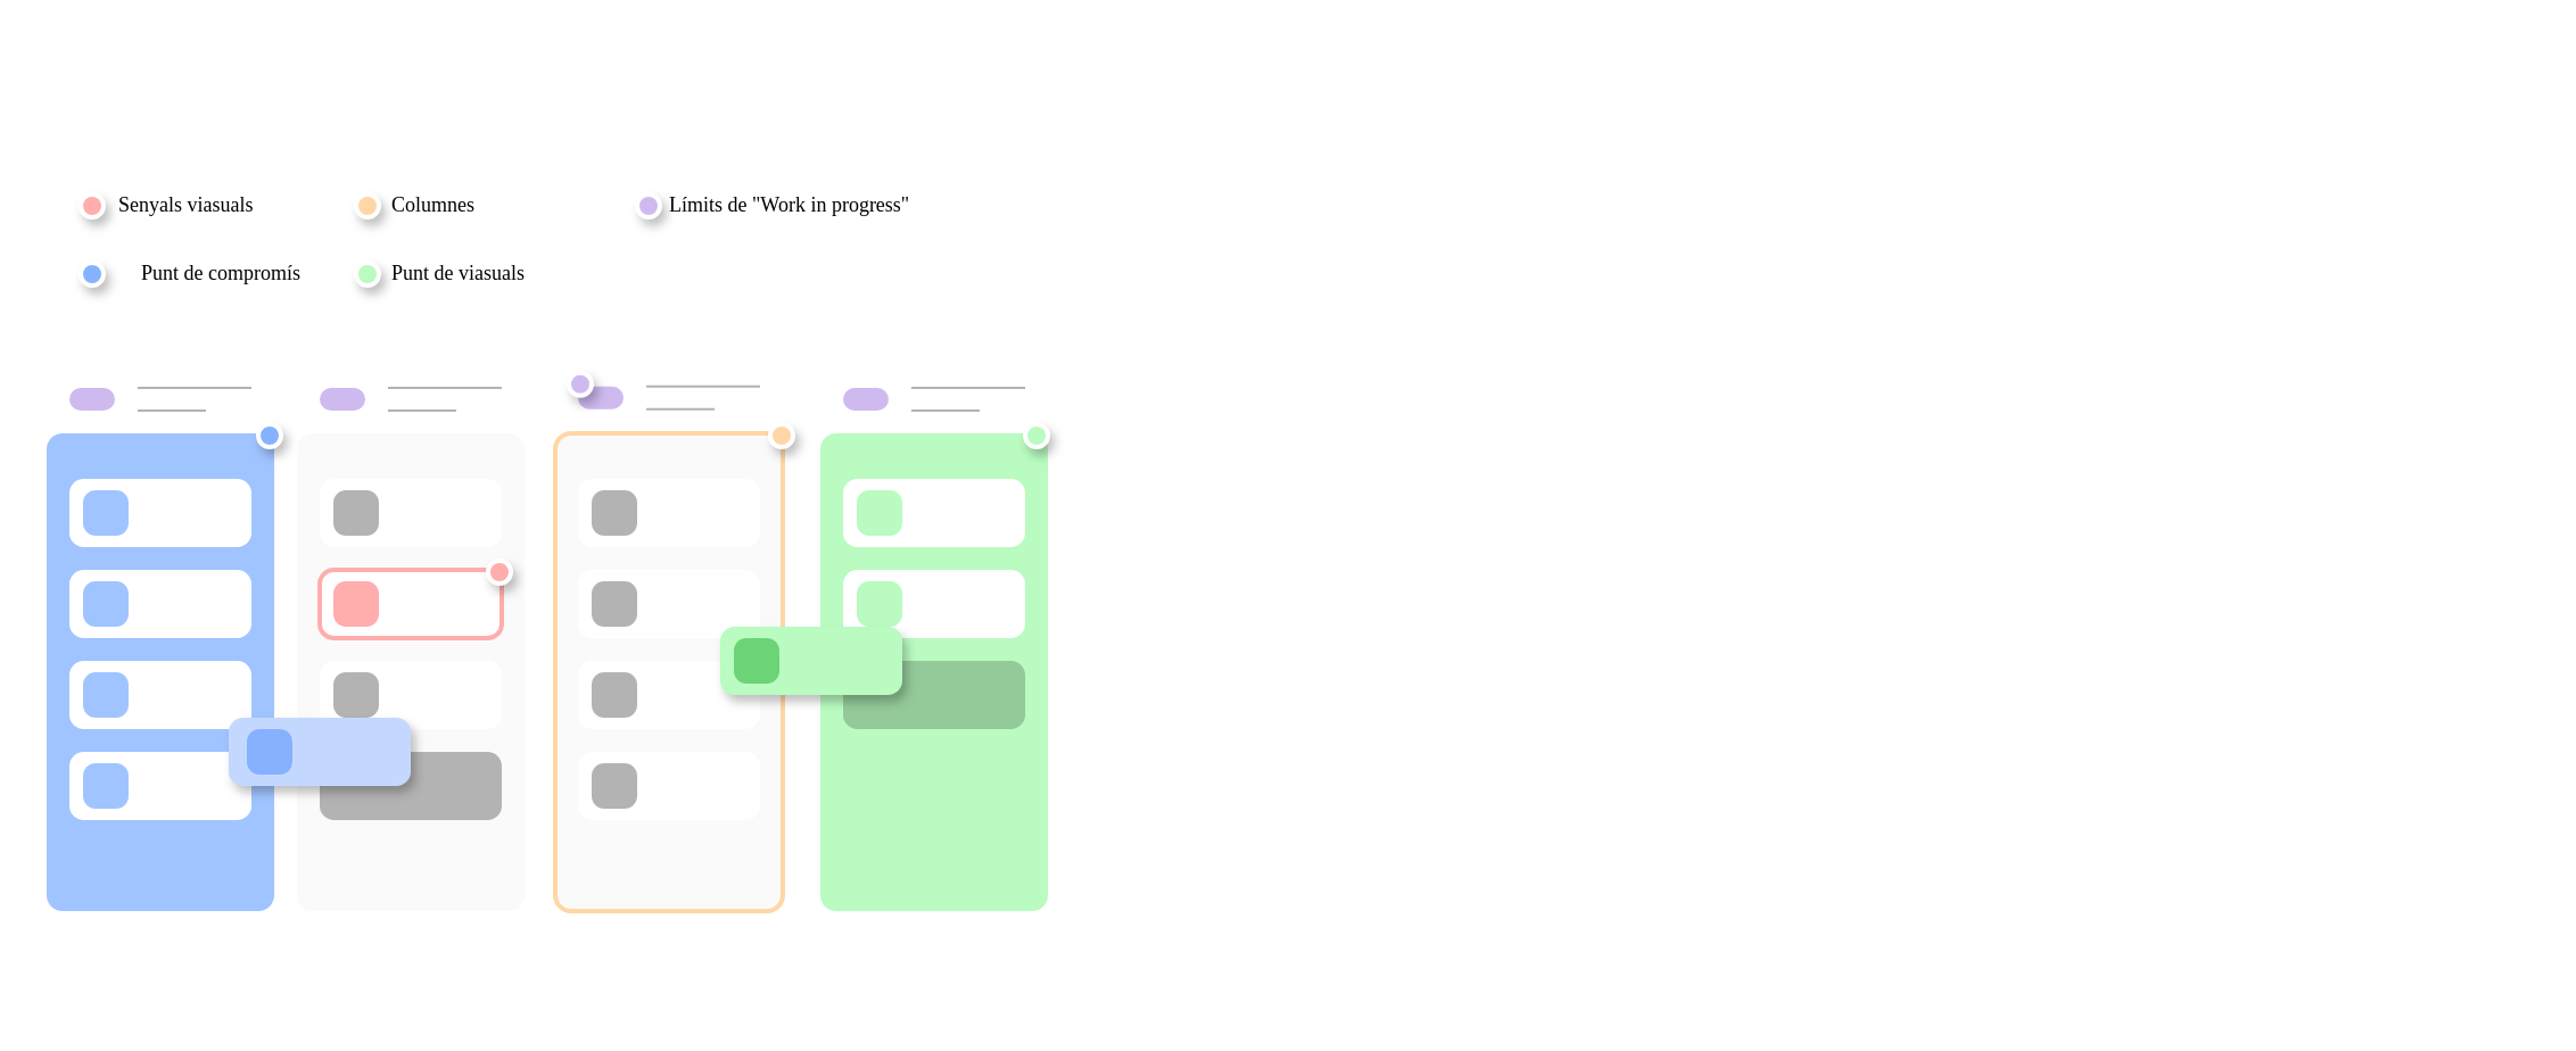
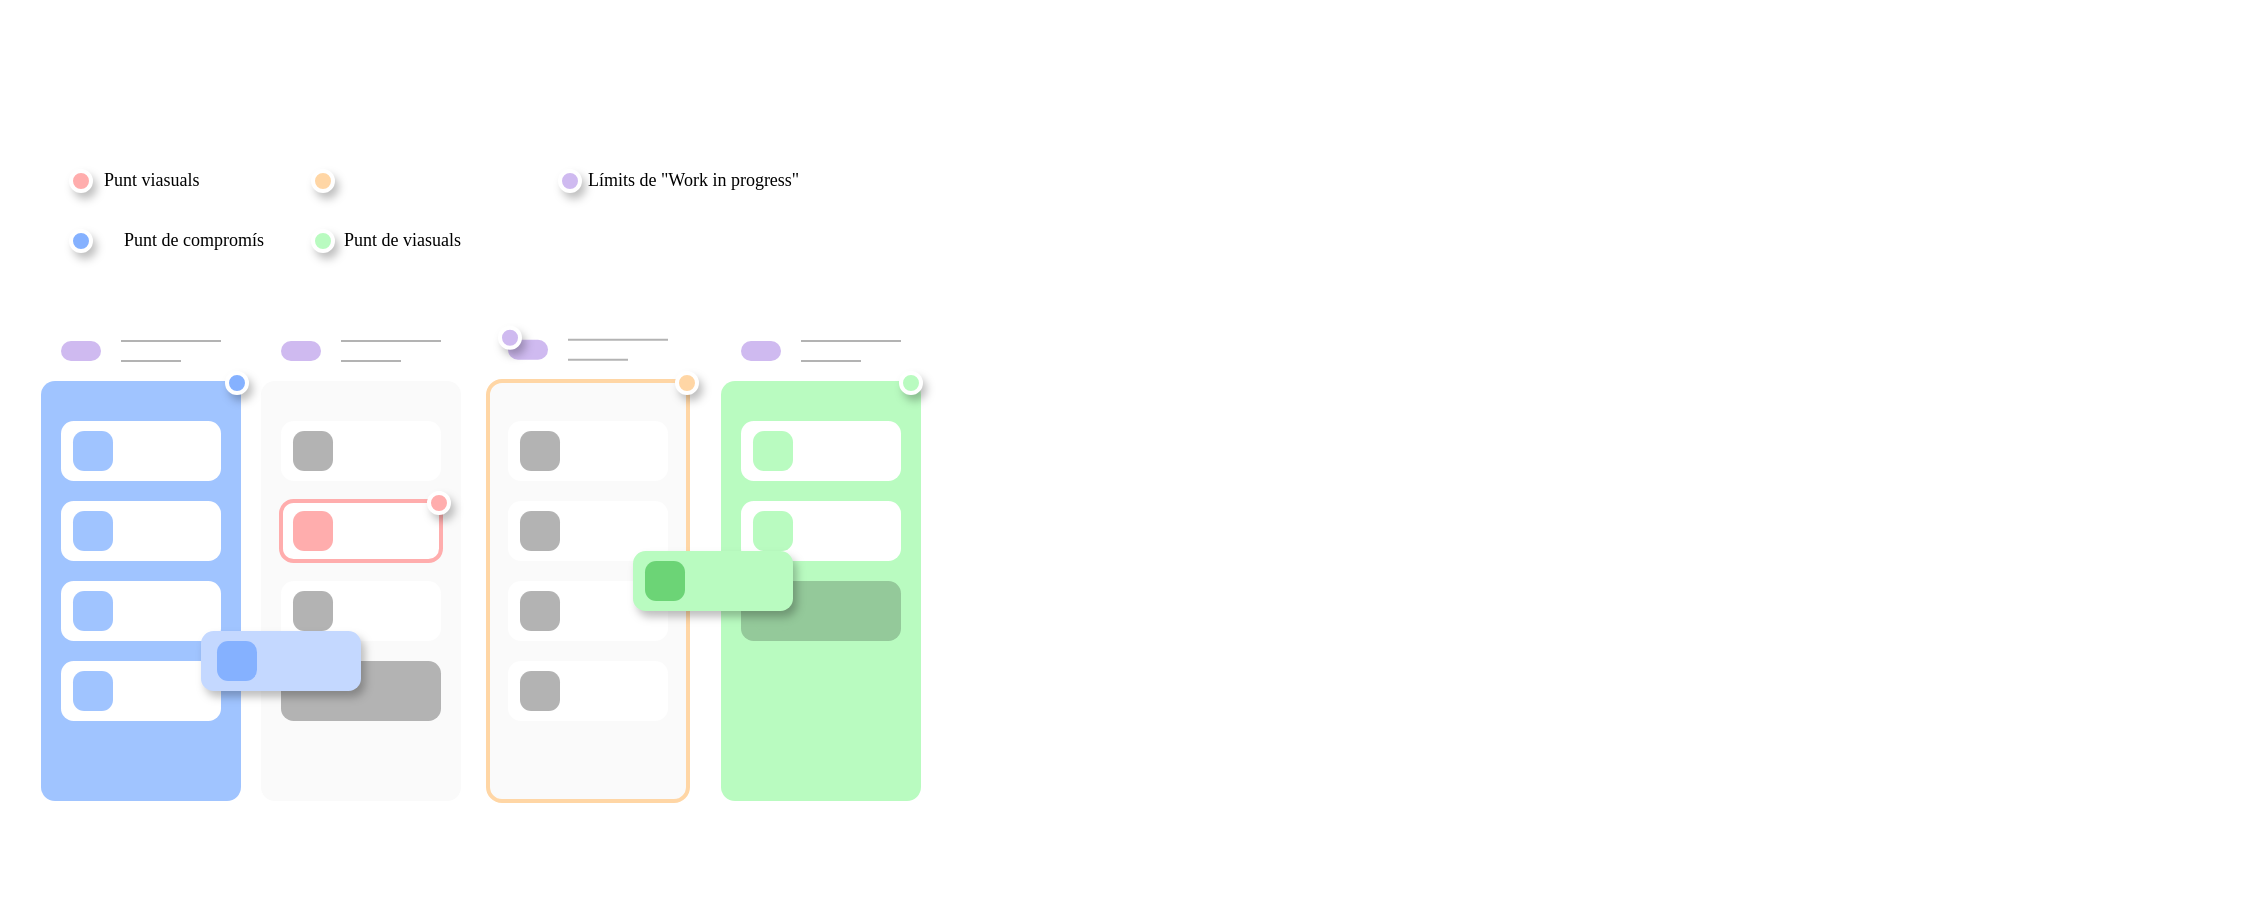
  <mxCell id="0" />
  <mxCell id="1" parent="0" />
  <mxCell id="2" value="&lt;b id=&quot;docs-internal-guid-8330fd68-7fff-84ef-5aa9-1e563b609097&quot; style=&quot;color: rgb(0, 0, 0); font-style: normal; letter-spacing: normal; text-indent: 0px; text-transform: none; word-spacing: 0px; text-decoration: none; font-weight: normal;&quot;&gt;&lt;span style=&quot;font-size: 11pt; font-family: garamond, serif; color: rgb(0, 0, 0); background-color: transparent; font-weight: 400; font-style: normal; text-decoration: none; vertical-align: baseline;&quot;&gt;&lt;span style=&quot;border: none ; display: inline-block ; overflow: hidden ; width: 540px ; height: 404px&quot;&gt;&lt;img src=&quot;https://lh5.googleusercontent.com/ZR25vYTrKF2RlkFIvn52RmXZadzI3H3JUnEXjUKciH8qD0uvQ_ISj7AbaBjwYbrIoxqCinUi2ui1XFib9Y6_a-8m01SpaV5GYpyb9xtuLU0lZbD3dn4ggfrmm1CzjV_dpkT8S-4d&quot; width=&quot;540&quot; height=&quot;404&quot; style=&quot;margin-left: 0px ; margin-top: 0px&quot;&gt;&lt;/span&gt;&lt;/span&gt;&lt;/b&gt;" style="text;whiteSpace=wrap;html=1;" vertex="1" parent="1"><mxGeometry x="560" y="20" width="550" height="420" as="geometry" /></mxCell>
  <mxCell id="3" value="" style="rounded=1;whiteSpace=wrap;html=1;arcSize=7;strokeColor=none;fillColor=#a0c4ff;" vertex="1" parent="1"><mxGeometry x="20" y="190" width="100" height="210" as="geometry" /></mxCell>
  <mxCell id="4" value="" style="rounded=1;whiteSpace=wrap;html=1;arcSize=7;strokeColor=none;fillColor=#FAFAFA;" vertex="1" parent="1"><mxGeometry x="130" y="190" width="100" height="210" as="geometry" /></mxCell>
  <mxCell id="5" value="" style="rounded=1;whiteSpace=wrap;html=1;arcSize=7;strokeColor=#ffd6a5;fillColor=#FAFAFA;strokeWidth=2;" vertex="1" parent="1"><mxGeometry x="243.5" y="190" width="100" height="210" as="geometry" /></mxCell>
  <mxCell id="6" value="" style="rounded=1;whiteSpace=wrap;html=1;arcSize=7;strokeColor=none;fillColor=#b9fbc0;" vertex="1" parent="1"><mxGeometry x="360" y="190" width="100" height="210" as="geometry" /></mxCell>
  <mxCell id="7" value="" style="rounded=1;whiteSpace=wrap;html=1;arcSize=21;strokeColor=none;fillColor=#FFFFFF;" vertex="1" parent="1"><mxGeometry x="30" y="210" width="80" height="30" as="geometry" /></mxCell>
  <mxCell id="8" value="" style="rounded=1;whiteSpace=wrap;html=1;arcSize=21;strokeColor=none;fillColor=#FFFFFF;" vertex="1" parent="1"><mxGeometry x="30" y="250" width="80" height="30" as="geometry" /></mxCell>
  <mxCell id="9" value="" style="rounded=1;whiteSpace=wrap;html=1;arcSize=21;strokeColor=none;fillColor=#FFFFFF;" vertex="1" parent="1"><mxGeometry x="30" y="290" width="80" height="30" as="geometry" /></mxCell>
  <mxCell id="10" value="" style="rounded=1;whiteSpace=wrap;html=1;arcSize=21;strokeColor=none;fillColor=#FFFFFF;" vertex="1" parent="1"><mxGeometry x="30" y="330" width="80" height="30" as="geometry" /></mxCell>
  <mxCell id="11" value="" style="rounded=1;whiteSpace=wrap;html=1;arcSize=28;strokeColor=none;fillColor=#a0c4ff;" vertex="1" parent="1"><mxGeometry x="36" y="215" width="20" height="20" as="geometry" /></mxCell>
  <mxCell id="12" value="" style="rounded=1;whiteSpace=wrap;html=1;arcSize=28;strokeColor=none;fillColor=#a0c4ff;" vertex="1" parent="1"><mxGeometry x="36" y="255" width="20" height="20" as="geometry" /></mxCell>
  <mxCell id="13" value="" style="rounded=1;whiteSpace=wrap;html=1;arcSize=28;strokeColor=none;fillColor=#a0c4ff;" vertex="1" parent="1"><mxGeometry x="36" y="295" width="20" height="20" as="geometry" /></mxCell>
  <mxCell id="14" value="" style="rounded=1;whiteSpace=wrap;html=1;arcSize=28;strokeColor=none;fillColor=#a0c4ff;" vertex="1" parent="1"><mxGeometry x="36" y="335" width="20" height="20" as="geometry" /></mxCell>
  <mxCell id="15" value="" style="ellipse;whiteSpace=wrap;html=1;aspect=fixed;rounded=1;shadow=1;fillColor=#85B1FF;strokeColor=#FFFFFF;strokeWidth=2;" vertex="1" parent="1"><mxGeometry x="113" y="186" width="10" height="10" as="geometry" /></mxCell>
  <mxCell id="16" value="" style="rounded=1;whiteSpace=wrap;html=1;arcSize=21;strokeColor=none;fillColor=#FFFFFF;" vertex="1" parent="1"><mxGeometry x="140" y="210" width="80" height="30" as="geometry" /></mxCell>
  <mxCell id="17" value="" style="rounded=1;whiteSpace=wrap;html=1;arcSize=21;strokeColor=#FFADAD;fillColor=#FFFFFF;strokeWidth=2;" vertex="1" parent="1"><mxGeometry x="140" y="250" width="80" height="30" as="geometry" /></mxCell>
  <mxCell id="18" value="" style="rounded=1;whiteSpace=wrap;html=1;arcSize=21;strokeColor=none;fillColor=#FFFFFF;" vertex="1" parent="1"><mxGeometry x="140" y="290" width="80" height="30" as="geometry" /></mxCell>
  <mxCell id="19" value="" style="rounded=1;whiteSpace=wrap;html=1;arcSize=21;strokeColor=none;fillColor=#B3B3B3;" vertex="1" parent="1"><mxGeometry x="140" y="330" width="80" height="30" as="geometry" /></mxCell>
  <mxCell id="20" value="" style="rounded=1;whiteSpace=wrap;html=1;arcSize=28;strokeColor=none;fillColor=#B3B3B3;" vertex="1" parent="1"><mxGeometry x="146" y="215" width="20" height="20" as="geometry" /></mxCell>
  <mxCell id="21" value="" style="rounded=1;whiteSpace=wrap;html=1;arcSize=28;strokeColor=none;fillColor=#ffadad;" vertex="1" parent="1"><mxGeometry x="146" y="255" width="20" height="20" as="geometry" /></mxCell>
  <mxCell id="22" value="" style="ellipse;whiteSpace=wrap;html=1;aspect=fixed;rounded=1;shadow=1;fillColor=#FFADAD;strokeColor=#FFFFFF;strokeWidth=2;" vertex="1" parent="1"><mxGeometry x="214" y="246" width="10" height="10" as="geometry" /></mxCell>
  <mxCell id="23" value="" style="rounded=1;whiteSpace=wrap;html=1;arcSize=28;strokeColor=none;fillColor=#B3B3B3;" vertex="1" parent="1"><mxGeometry x="146" y="295" width="20" height="20" as="geometry" /></mxCell>
  <mxCell id="24" value="" style="rounded=1;whiteSpace=wrap;html=1;arcSize=21;strokeColor=none;fillColor=#C4D8FF;shadow=1;" vertex="1" parent="1"><mxGeometry x="100" y="315" width="80" height="30" as="geometry" /></mxCell>
  <mxCell id="25" value="" style="rounded=1;whiteSpace=wrap;html=1;arcSize=28;strokeColor=none;fillColor=#85B1FF;" vertex="1" parent="1"><mxGeometry x="108" y="320" width="20" height="20" as="geometry" /></mxCell>
  <mxCell id="26" value="" style="rounded=1;whiteSpace=wrap;html=1;arcSize=21;strokeColor=none;fillColor=#FFFFFF;" vertex="1" parent="1"><mxGeometry x="253.5" y="210" width="80" height="30" as="geometry" /></mxCell>
  <mxCell id="27" value="" style="rounded=1;whiteSpace=wrap;html=1;arcSize=21;strokeColor=none;fillColor=#FFFFFF;" vertex="1" parent="1"><mxGeometry x="253.5" y="250" width="80" height="30" as="geometry" /></mxCell>
  <mxCell id="28" value="" style="rounded=1;whiteSpace=wrap;html=1;arcSize=21;strokeColor=none;fillColor=#FFFFFF;" vertex="1" parent="1"><mxGeometry x="253.5" y="290" width="80" height="30" as="geometry" /></mxCell>
  <mxCell id="29" value="" style="rounded=1;whiteSpace=wrap;html=1;arcSize=21;strokeColor=none;fillColor=#FFFFFF;" vertex="1" parent="1"><mxGeometry x="253.5" y="330" width="80" height="30" as="geometry" /></mxCell>
  <mxCell id="30" value="" style="rounded=1;whiteSpace=wrap;html=1;arcSize=28;strokeColor=none;fillColor=#B3B3B3;" vertex="1" parent="1"><mxGeometry x="259.5" y="215" width="20" height="20" as="geometry" /></mxCell>
  <mxCell id="31" value="" style="rounded=1;whiteSpace=wrap;html=1;arcSize=28;strokeColor=none;fillColor=#B3B3B3;" vertex="1" parent="1"><mxGeometry x="259.5" y="255" width="20" height="20" as="geometry" /></mxCell>
  <mxCell id="32" value="" style="rounded=1;whiteSpace=wrap;html=1;arcSize=28;strokeColor=none;fillColor=#B3B3B3;" vertex="1" parent="1"><mxGeometry x="259.5" y="295" width="20" height="20" as="geometry" /></mxCell>
  <mxCell id="33" value="" style="rounded=1;whiteSpace=wrap;html=1;arcSize=28;strokeColor=none;fillColor=#B3B3B3;" vertex="1" parent="1"><mxGeometry x="259.5" y="335" width="20" height="20" as="geometry" /></mxCell>
  <mxCell id="34" value="" style="ellipse;whiteSpace=wrap;html=1;aspect=fixed;rounded=1;shadow=1;fillColor=#FFD6A5;strokeColor=#FFFFFF;strokeWidth=2;" vertex="1" parent="1"><mxGeometry x="338" y="186" width="10" height="10" as="geometry" /></mxCell>
  <mxCell id="35" value="" style="rounded=1;whiteSpace=wrap;html=1;arcSize=21;strokeColor=none;fillColor=#FFFFFF;" vertex="1" parent="1"><mxGeometry x="370" y="210" width="80" height="30" as="geometry" /></mxCell>
  <mxCell id="36" value="" style="rounded=1;whiteSpace=wrap;html=1;arcSize=21;strokeColor=none;fillColor=#FFFFFF;" vertex="1" parent="1"><mxGeometry x="370" y="250" width="80" height="30" as="geometry" /></mxCell>
  <mxCell id="37" value="" style="rounded=1;whiteSpace=wrap;html=1;arcSize=21;strokeColor=none;fillColor=#94C99A;" vertex="1" parent="1"><mxGeometry x="370" y="290" width="80" height="30" as="geometry" /></mxCell>
  <mxCell id="38" value="" style="rounded=1;whiteSpace=wrap;html=1;arcSize=28;strokeColor=none;fillColor=#b9fbc0;" vertex="1" parent="1"><mxGeometry x="376" y="215" width="20" height="20" as="geometry" /></mxCell>
  <mxCell id="39" value="" style="rounded=1;whiteSpace=wrap;html=1;arcSize=28;strokeColor=none;fillColor=#b9fbc0;" vertex="1" parent="1"><mxGeometry x="376" y="255" width="20" height="20" as="geometry" /></mxCell>
  <mxCell id="40" value="" style="rounded=1;whiteSpace=wrap;html=1;arcSize=28;strokeColor=none;fillColor=#94C99A;" vertex="1" parent="1"><mxGeometry x="376" y="295" width="20" height="20" as="geometry" /></mxCell>
  <mxCell id="41" value="" style="rounded=1;whiteSpace=wrap;html=1;arcSize=21;strokeColor=none;fillColor=#B9FBC0;shadow=1;" vertex="1" parent="1"><mxGeometry x="316" y="275" width="80" height="30" as="geometry" /></mxCell>
  <mxCell id="42" value="" style="rounded=1;whiteSpace=wrap;html=1;arcSize=28;strokeColor=none;fillColor=#6CD476;" vertex="1" parent="1"><mxGeometry x="322" y="280" width="20" height="20" as="geometry" /></mxCell>
  <mxCell id="43" value="" style="ellipse;whiteSpace=wrap;html=1;aspect=fixed;rounded=1;shadow=1;fillColor=#B9FBC0;strokeColor=#FFFFFF;strokeWidth=2;" vertex="1" parent="1"><mxGeometry x="450" y="186" width="10" height="10" as="geometry" /></mxCell>
  <mxCell id="44" value="" style="rounded=1;whiteSpace=wrap;html=1;shadow=0;strokeColor=none;strokeWidth=2;fillColor=#cfbaf0;arcSize=50;" vertex="1" parent="1"><mxGeometry x="30" y="170" width="20" height="10" as="geometry" /></mxCell>
  <mxCell id="45" value="" style="endArrow=none;html=1;rounded=0;strokeColor=#B3B3B3;" edge="1" parent="1"><mxGeometry width="50" height="50" relative="1" as="geometry"><mxPoint x="60" y="170" as="sourcePoint" /><mxPoint x="110" y="170" as="targetPoint" /></mxGeometry></mxCell>
  <mxCell id="46" value="" style="endArrow=none;html=1;rounded=0;strokeColor=#B3B3B3;" edge="1" parent="1"><mxGeometry width="50" height="50" relative="1" as="geometry"><mxPoint x="60" y="180" as="sourcePoint" /><mxPoint x="90" y="180" as="targetPoint" /></mxGeometry></mxCell>
  <mxCell id="47" value="" style="rounded=1;whiteSpace=wrap;html=1;shadow=0;strokeColor=none;strokeWidth=2;fillColor=#cfbaf0;arcSize=50;" vertex="1" parent="1"><mxGeometry x="140" y="170" width="20" height="10" as="geometry" /></mxCell>
  <mxCell id="48" value="" style="endArrow=none;html=1;rounded=0;strokeColor=#B3B3B3;" edge="1" parent="1"><mxGeometry width="50" height="50" relative="1" as="geometry"><mxPoint x="170" y="170" as="sourcePoint" /><mxPoint x="220" y="170" as="targetPoint" /></mxGeometry></mxCell>
  <mxCell id="49" value="" style="endArrow=none;html=1;rounded=0;strokeColor=#B3B3B3;" edge="1" parent="1"><mxGeometry width="50" height="50" relative="1" as="geometry"><mxPoint x="170" y="180" as="sourcePoint" /><mxPoint x="200" y="180" as="targetPoint" /></mxGeometry></mxCell>
  <mxCell id="50" value="" style="rounded=1;whiteSpace=wrap;html=1;shadow=0;strokeColor=none;strokeWidth=2;fillColor=#cfbaf0;arcSize=50;" vertex="1" parent="1"><mxGeometry x="253.5" y="169.38" width="20" height="10" as="geometry" /></mxCell>
  <mxCell id="51" value="" style="endArrow=none;html=1;rounded=0;strokeColor=#B3B3B3;" edge="1" parent="1"><mxGeometry width="50" height="50" relative="1" as="geometry"><mxPoint x="283.5" y="169.38" as="sourcePoint" /><mxPoint x="333.5" y="169.38" as="targetPoint" /></mxGeometry></mxCell>
  <mxCell id="52" value="" style="endArrow=none;html=1;rounded=0;strokeColor=#B3B3B3;" edge="1" parent="1"><mxGeometry width="50" height="50" relative="1" as="geometry"><mxPoint x="283.5" y="179.38" as="sourcePoint" /><mxPoint x="313.5" y="179.38" as="targetPoint" /></mxGeometry></mxCell>
  <mxCell id="53" value="" style="rounded=1;whiteSpace=wrap;html=1;shadow=0;strokeColor=none;strokeWidth=2;fillColor=#cfbaf0;arcSize=50;" vertex="1" parent="1"><mxGeometry x="370" y="170" width="20" height="10" as="geometry" /></mxCell>
  <mxCell id="54" value="" style="endArrow=none;html=1;rounded=0;strokeColor=#B3B3B3;" edge="1" parent="1"><mxGeometry width="50" height="50" relative="1" as="geometry"><mxPoint x="400" y="170" as="sourcePoint" /><mxPoint x="450" y="170" as="targetPoint" /></mxGeometry></mxCell>
  <mxCell id="55" value="" style="endArrow=none;html=1;rounded=0;strokeColor=#B3B3B3;" edge="1" parent="1"><mxGeometry width="50" height="50" relative="1" as="geometry"><mxPoint x="400" y="180" as="sourcePoint" /><mxPoint x="430" y="180" as="targetPoint" /></mxGeometry></mxCell>
  <mxCell id="56" value="" style="ellipse;whiteSpace=wrap;html=1;aspect=fixed;rounded=1;shadow=1;fillColor=#CFBAF0;strokeColor=#FFFFFF;strokeWidth=2;" vertex="1" parent="1"><mxGeometry x="249.5" y="163.38" width="10" height="10" as="geometry" /></mxCell>
  <mxCell id="57" value="" style="ellipse;whiteSpace=wrap;html=1;aspect=fixed;rounded=1;shadow=1;fillColor=#FFADAD;strokeColor=#FFFFFF;strokeWidth=2;" vertex="1" parent="1"><mxGeometry x="35" y="85" width="10" height="10" as="geometry" /></mxCell>
  <mxCell id="58" value="" style="ellipse;whiteSpace=wrap;html=1;aspect=fixed;rounded=1;shadow=1;fillColor=#85B1FF;strokeColor=#FFFFFF;strokeWidth=2;" vertex="1" parent="1"><mxGeometry x="35" y="115" width="10" height="10" as="geometry" /></mxCell>
  <mxCell id="59" value="" style="ellipse;whiteSpace=wrap;html=1;aspect=fixed;rounded=1;shadow=1;fillColor=#FFD6A5;strokeColor=#FFFFFF;strokeWidth=2;" vertex="1" parent="1"><mxGeometry x="156" y="85" width="10" height="10" as="geometry" /></mxCell>
  <mxCell id="60" value="" style="ellipse;whiteSpace=wrap;html=1;aspect=fixed;rounded=1;shadow=1;fillColor=#B9FBC0;strokeColor=#FFFFFF;strokeWidth=2;" vertex="1" parent="1"><mxGeometry x="156" y="115" width="10" height="10" as="geometry" /></mxCell>
  <mxCell id="61" value="" style="ellipse;whiteSpace=wrap;html=1;aspect=fixed;rounded=1;shadow=1;fillColor=#CFBAF0;strokeColor=#FFFFFF;strokeWidth=2;" vertex="1" parent="1"><mxGeometry x="279.5" y="85" width="10" height="10" as="geometry" /></mxCell>
- <mxCell id="62" value="Senyals viasuals" style="text;html=1;strokeColor=none;fillColor=none;align=left;verticalAlign=middle;whiteSpace=wrap;rounded=0;shadow=0;fontFamily=Garamond;fontSize=9;" vertex="1" parent="1"><mxGeometry x="50" y="80" width="80" height="20" as="geometry" /></mxCell>
+ <mxCell id="62" value="Punt viasuals" style="text;html=1;strokeColor=none;fillColor=none;align=left;verticalAlign=middle;whiteSpace=wrap;rounded=0;shadow=0;fontFamily=Garamond;fontSize=9;" vertex="1" parent="1"><mxGeometry x="50" y="80" width="80" height="20" as="geometry" /></mxCell>
  <mxCell id="63" value="Punt de compromís" style="text;html=1;strokeColor=none;fillColor=none;align=left;verticalAlign=middle;whiteSpace=wrap;rounded=0;shadow=0;fontFamily=Garamond;fontSize=9;" vertex="1" parent="1"><mxGeometry x="60" y="110" width="80" height="20" as="geometry" /></mxCell>
- <mxCell id="64" value="Columnes" style="text;html=1;strokeColor=none;fillColor=none;align=left;verticalAlign=middle;whiteSpace=wrap;rounded=0;shadow=0;fontFamily=Garamond;fontSize=9;" vertex="1" parent="1"><mxGeometry x="169.5" y="80" width="80" height="20" as="geometry" /></mxCell>
  <mxCell id="65" value="Punt de viasuals" style="text;html=1;strokeColor=none;fillColor=none;align=left;verticalAlign=middle;whiteSpace=wrap;rounded=0;shadow=0;fontFamily=Garamond;fontSize=9;" vertex="1" parent="1"><mxGeometry x="169.5" y="110" width="80" height="20" as="geometry" /></mxCell>
  <mxCell id="66" value="Límits de &quot;Work in progress&quot;" style="text;html=1;strokeColor=none;fillColor=none;align=left;verticalAlign=middle;whiteSpace=wrap;rounded=0;shadow=0;fontFamily=Garamond;fontSize=9;" vertex="1" parent="1"><mxGeometry x="292" y="80" width="138" height="20" as="geometry" /></mxCell>
